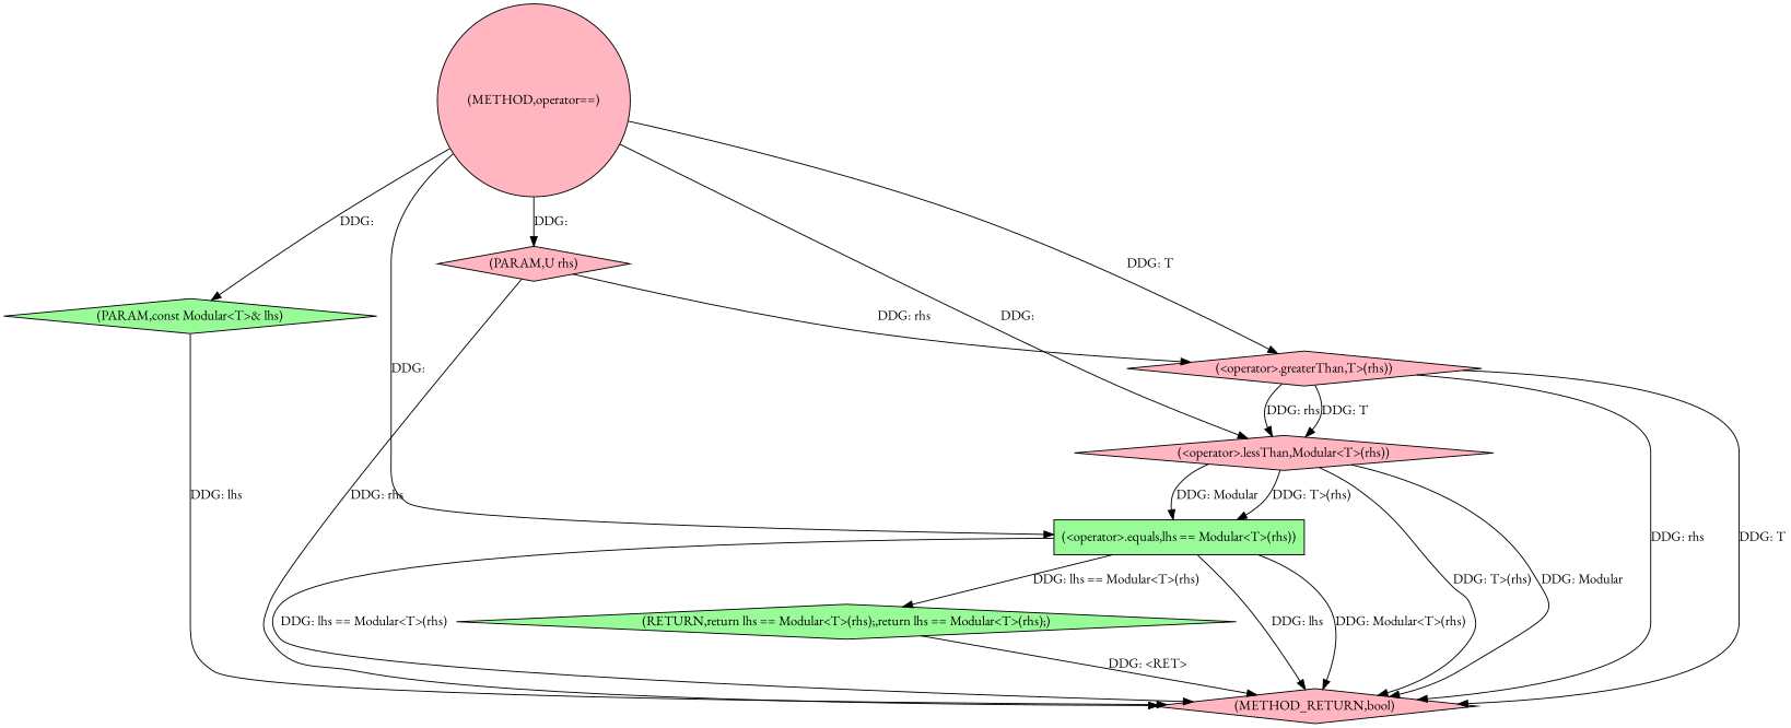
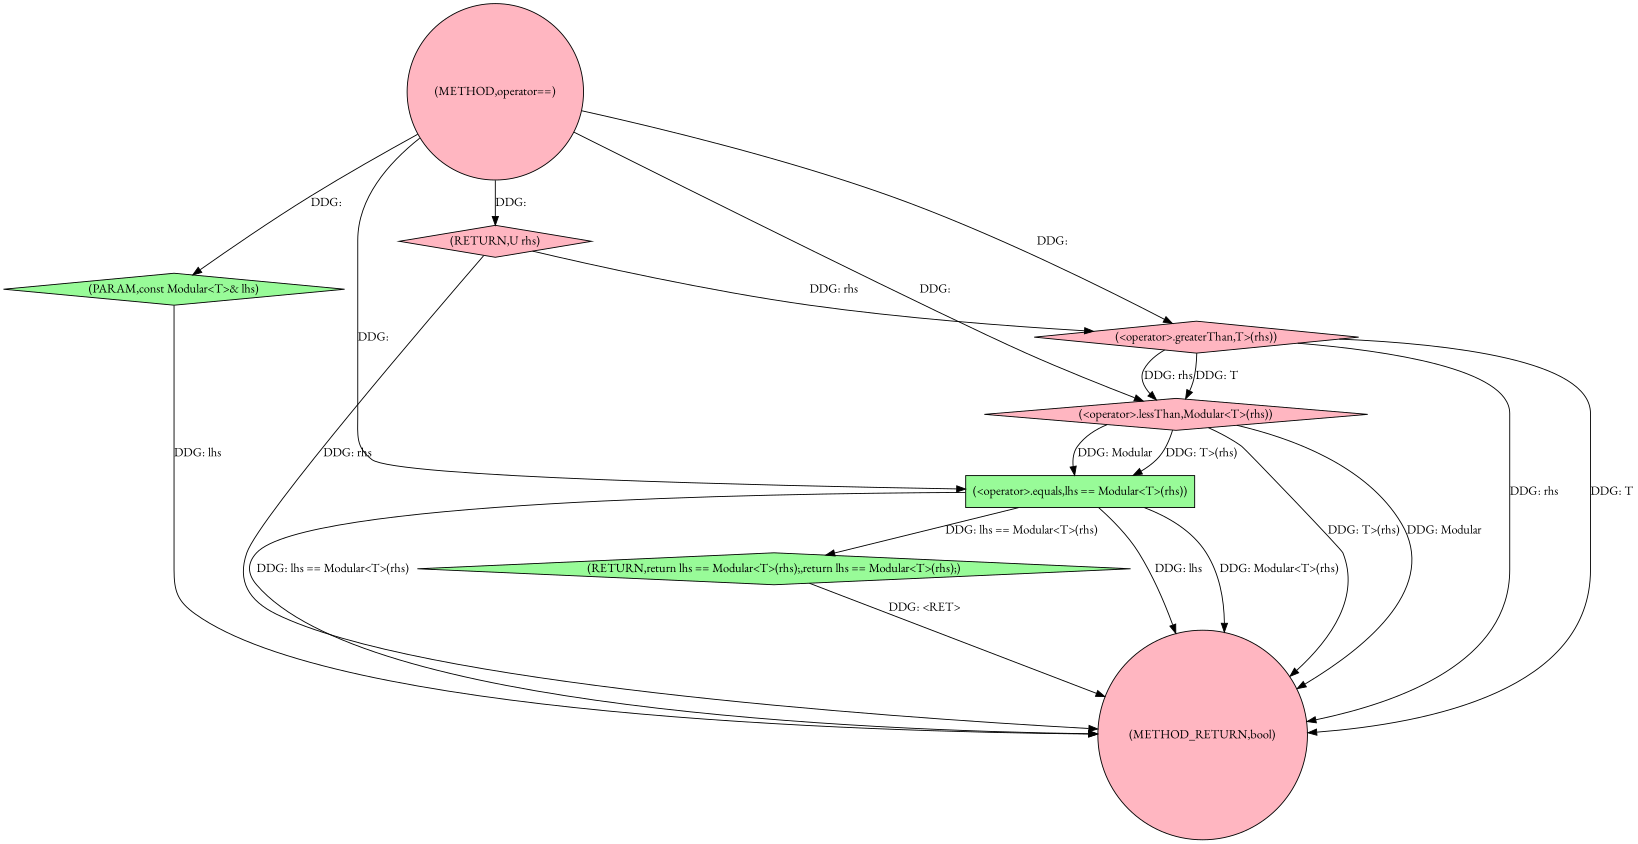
  digraph {
    fontname="EB Garamond"
    node [fillcolor=lightpink fontname="EB Garamond" shape=diamond style=filled]
    edge [fontname="EB Garamond"]
    n1 [label="(METHOD,operator==)" shape=circle]
    n2 [fillcolor=palegreen label="(PARAM,const Modular<T>& lhs)"]
-   n3 [label="(PARAM,U rhs)"]
+   n3 [label="(RETURN,U rhs)"]
    n4 [fillcolor=palegreen label="(<operator>.equals,lhs == Modular<T>(rhs))" shape=box]
    n5 [label="(<operator>.lessThan,Modular<T>(rhs))"]
    n6 [label="(<operator>.greaterThan,T>(rhs))"]
-   n7 [label="(METHOD_RETURN,bool)"]
+   n7 [label="(METHOD_RETURN,bool)" shape=circle]
    n8 [fillcolor=palegreen label="(RETURN,return lhs == Modular<T>(rhs);,return lhs == Modular<T>(rhs);)"]
    n1 -> n2 [label="DDG: "]
    n1 -> n3 [label="DDG: "]
    n1 -> n4 [label="DDG: "]
    n1 -> n5 [label="DDG: "]
-   n1 -> n6 [label="DDG: T"]
+   n1 -> n6 [label="DDG: "]
    n2 -> n7 [label="DDG: lhs"]
    n3 -> n6 [label="DDG: rhs"]
    n3 -> n7 [label="DDG: rhs"]
    n4 -> n7 [label="DDG: lhs"]
    n4 -> n7 [label="DDG: Modular<T>(rhs)"]
    n4 -> n7 [label="DDG: lhs == Modular<T>(rhs)"]
    n4 -> n8 [label="DDG: lhs == Modular<T>(rhs)"]
    n5 -> n4 [label="DDG: T>(rhs)"]
    n5 -> n4 [label="DDG: Modular"]
    n5 -> n7 [label="DDG: T>(rhs)"]
    n5 -> n7 [label="DDG: Modular"]
    n6 -> n5 [label="DDG: rhs"]
    n6 -> n5 [label="DDG: T"]
    n6 -> n7 [label="DDG: rhs"]
    n6 -> n7 [label="DDG: T"]
    n8 -> n7 [label="DDG: <RET>"]
  }
